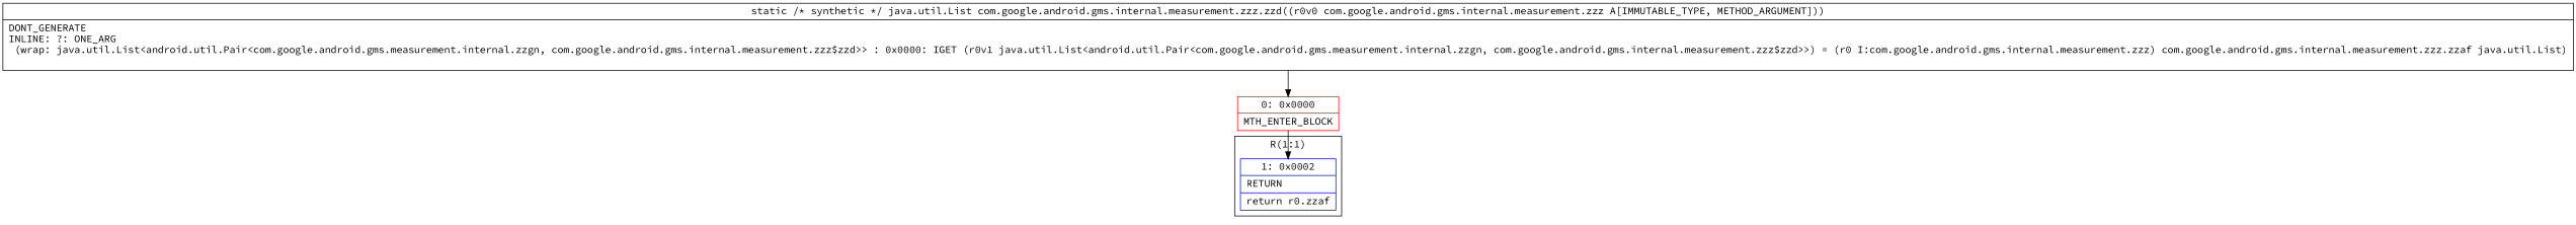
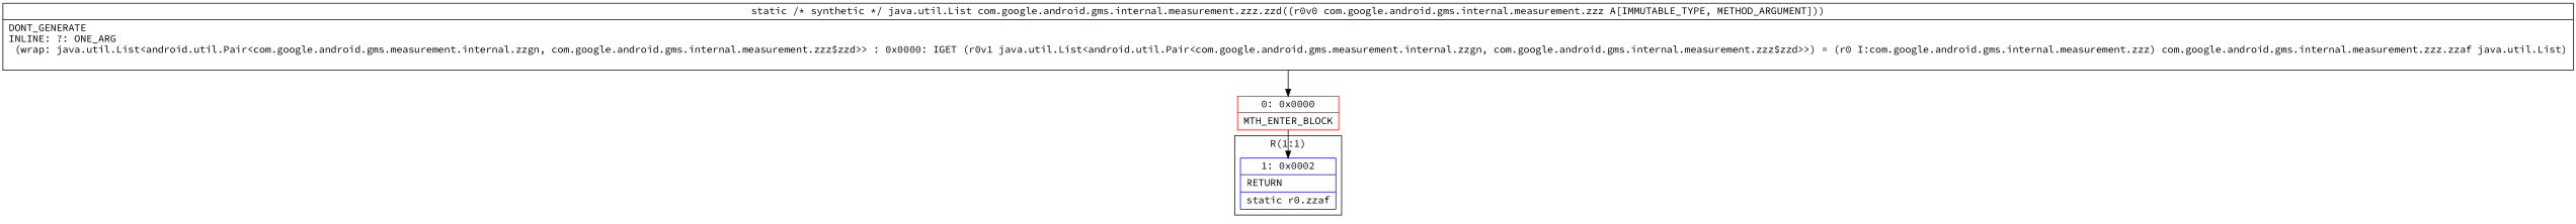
  digraph {
    fontname="Source Code Pro"
    node [shape=record fontname="Source Code Pro"]
    edge [fontname="Source Code Pro"]
-   n1 [color=blue label="{1\:\ 0x0002|RETURN\l|return r0.zzaf\l}"]
+   n1 [color=blue label="{1\:\ 0x0002|RETURN\l|static r0.zzaf\l}"]
    n2 [color=red label="{0\:\ 0x0000|MTH_ENTER_BLOCK\l}"]
    n3 [label="{static \/* synthetic *\/ java.util.List com.google.android.gms.internal.measurement.zzz.zzd((r0v0 com.google.android.gms.internal.measurement.zzz A[IMMUTABLE_TYPE, METHOD_ARGUMENT]))  | DONT_GENERATE\lINLINE: ?: ONE_ARG  \l  (wrap: java.util.List\<android.util.Pair\<com.google.android.gms.measurement.internal.zzgn, com.google.android.gms.internal.measurement.zzz$zzd\>\> : 0x0000: IGET  (r0v1 java.util.List\<android.util.Pair\<com.google.android.gms.measurement.internal.zzgn, com.google.android.gms.internal.measurement.zzz$zzd\>\>) = (r0 I:com.google.android.gms.internal.measurement.zzz) com.google.android.gms.internal.measurement.zzz.zzaf java.util.List)\l\l}"]
    subgraph cluster_1 {
      label="R(1:1)"
      n1
    }
    n2 -> n1
    n3 -> n2
  }
